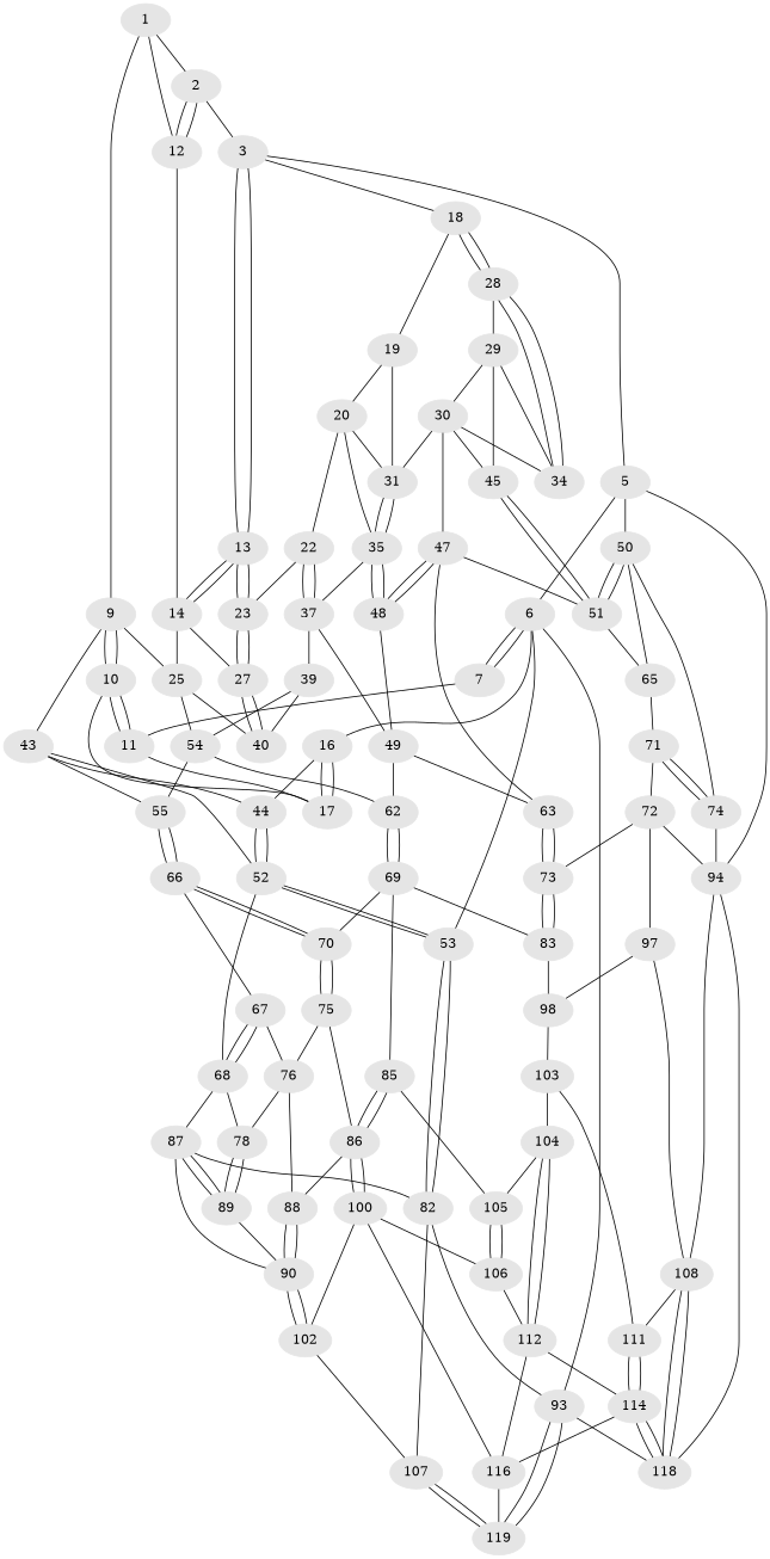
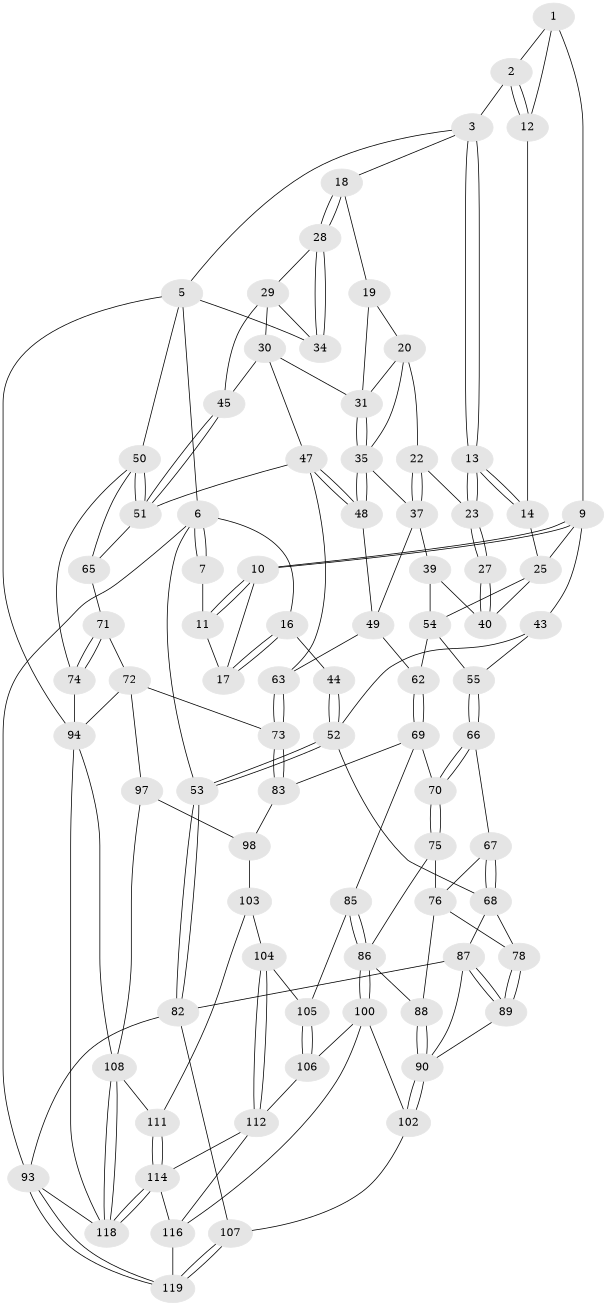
  graph {
    node [color=gray90 style=filled]
    1 [super="+8"]
    2
    9 [super="+26"]
    12
    3 [super="+4"]
    10
    25 [super="+41"]
    43 [super="+56"]
    14 [super="+24"]
    5 [super="+33"]
    13
    18
    6 [super="+15"]
    34
    50 [super="+64"]
    94 [super="+95"]
    23
    19
    28
    7
    16
    53
    93
    51 [super="+58"]
    65
    74
    118
    108 [super="+109"]
    11
    17
    44
    82 [super="+92"]
    119
    40
    54 [super="+57"]
    52 [super="+60"]
    55
    27
    20 [super="+21"]
    31 [super="+32"]
    29 [super="+42"]
    22
    35 [super="+36"]
    37 [super="+38"]
    48
    39
    49 [super="+61"]
    62
    30 [super="+46"]
    45
    47 [super="+59"]
    63
    68 [super="+79"]
    66
    73
    69 [super="+84"]
    71
    78
    n59 [label=87 super="+81"]
    107
    67
    70
    83
    85
    72 [super="+96"]
    76 [super="+77"]
    75
    88
    89
    90 [super="+91"]
    98 [super="+99"]
    86 [super="+87"]
    105
    97
    100 [super="+101"]
    102
    103 [super="+110"]
    106
    116 [super="+117"]
    111
    104
    112 [super="+113"]
    114 [super="+115"]
    1 -- 2
    1 -- 9
    1 -- 12
    2 -- 12
    2 -- 12
    2 -- 3
    9 -- 10
    9 -- 10
    9 -- 25
    9 -- 43
    12 -- 14
    3 -- 5
    3 -- 13
    3 -- 13
    3 -- 18
    10 -- 11
    10 -- 11
    10 -- 17
    25 -- 40
    25 -- 54
-   43 -- 44
    43 -- 52
    43 -- 55
    14 -- 25
-   14 -- 27
    5 -- 6
-   30 -- 34
+   5 -- 34
    5 -- 50
    5 -- 94
    13 -- 14
    13 -- 14
    13 -- 23
    13 -- 23
    18 -- 19
    18 -- 28
    18 -- 28
    6 -- 7
    6 -- 7
    6 -- 16
    6 -- 53
    6 -- 93
    50 -- 51
    50 -- 51
    50 -- 65
    50 -- 74
    94 -- 118
    94 -- 108
    23 -- 27
    23 -- 27
    19 -- 20
    19 -- 31
    28 -- 34
    28 -- 34
    28 -- 29
    7 -- 11
    16 -- 17
    16 -- 17
    16 -- 44
    53 -- 82
    53 -- 82
    93 -- 118
    93 -- 119
    93 -- 119
    51 -- 65
    65 -- 71
    74 -- 94
    108 -- 118
    108 -- 118
    108 -- 111
    11 -- 17
    44 -- 52
    44 -- 52
    82 -- 93
    82 -- 107
    54 -- 55
    54 -- 62
    52 -- 53
    52 -- 53
    52 -- 68
    55 -- 66
    55 -- 66
    27 -- 40
    27 -- 40
    20 -- 31
    20 -- 22
    20 -- 35
    31 -- 35
    31 -- 35
    29 -- 34
    29 -- 30
    29 -- 45
    22 -- 23
    22 -- 37
    22 -- 37
    35 -- 37
    35 -- 48
    35 -- 48
    37 -- 39
    37 -- 49
    48 -- 49
    39 -- 40
    39 -- 54
    49 -- 62
    49 -- 63
    62 -- 69
    62 -- 69
    30 -- 31
    30 -- 45
    30 -- 47
    45 -- 51
    45 -- 51
    47 -- 51
    47 -- 48
    47 -- 48
    47 -- 63
    63 -- 73
    63 -- 73
    68 -- 78
    68 -- n59
    66 -- 67
    66 -- 70
    66 -- 70
    73 -- 83
    73 -- 83
    69 -- 70
    69 -- 83
    69 -- 85
    71 -- 74
    71 -- 74
    71 -- 72
    78 -- 89
    78 -- 89
    n59 -- 82
    n59 -- 89
    n59 -- 89
    n59 -- 90
    107 -- 119
    107 -- 119
    67 -- 68
    67 -- 68
    67 -- 76
    70 -- 75
    70 -- 75
    83 -- 98
    85 -- 86
    85 -- 86
    85 -- 105
    72 -- 94
    72 -- 73
    72 -- 97
    76 -- 78
    76 -- 88
    75 -- 76
    75 -- 86
    88 -- 90
    88 -- 90
    89 -- 90
    90 -- 102
    90 -- 102
    98 -- 103 [weight=2]
    86 -- 88
    86 -- 100
    86 -- 100
    105 -- 106
    105 -- 106
    97 -- 108
    97 -- 98
    100 -- 102
    100 -- 106
    100 -- 116
    102 -- 107
    103 -- 111
    103 -- 104
    106 -- 112
    116 -- 119
    111 -- 114
    111 -- 114
    104 -- 105
    104 -- 112
    104 -- 112
    112 -- 116
    112 -- 114
    114 -- 118
    114 -- 118
    114 -- 116
  }
